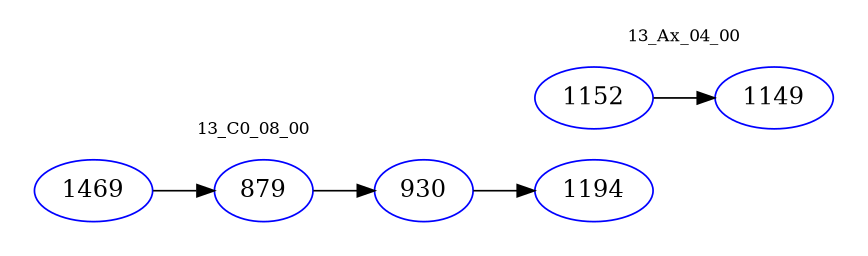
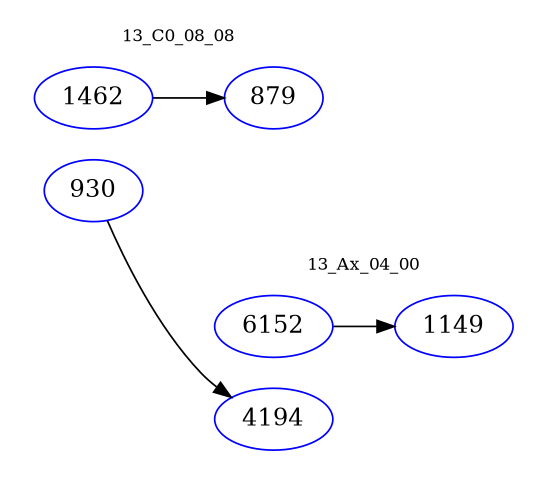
  digraph {
    rankdir=LR
    node [color=blue]
    edge [color=black]
-   n1 [label=1152]
+   n1 [label=6152]
    n2 [label=1149]
-   n3 [label=1194]
-   n4 [label=1469]
+   n3 [label=4194]
+   n4 [label=1462]
    n5 [label=879]
    n6 [label=930]
    subgraph cluster_1 {
      color=white
      fontsize=10
      label="13_Ax_04_00"
      n1
      n2
      n3
    }
    subgraph cluster_2 {
      color=white
      fontsize=10
-     label="13_C0_08_00"
+     label="13_C0_08_08"
      n4
      n5
      n6
    }
    n1 -> n2
    n4 -> n5
-   n5 -> n6
    n6 -> n3
  }
